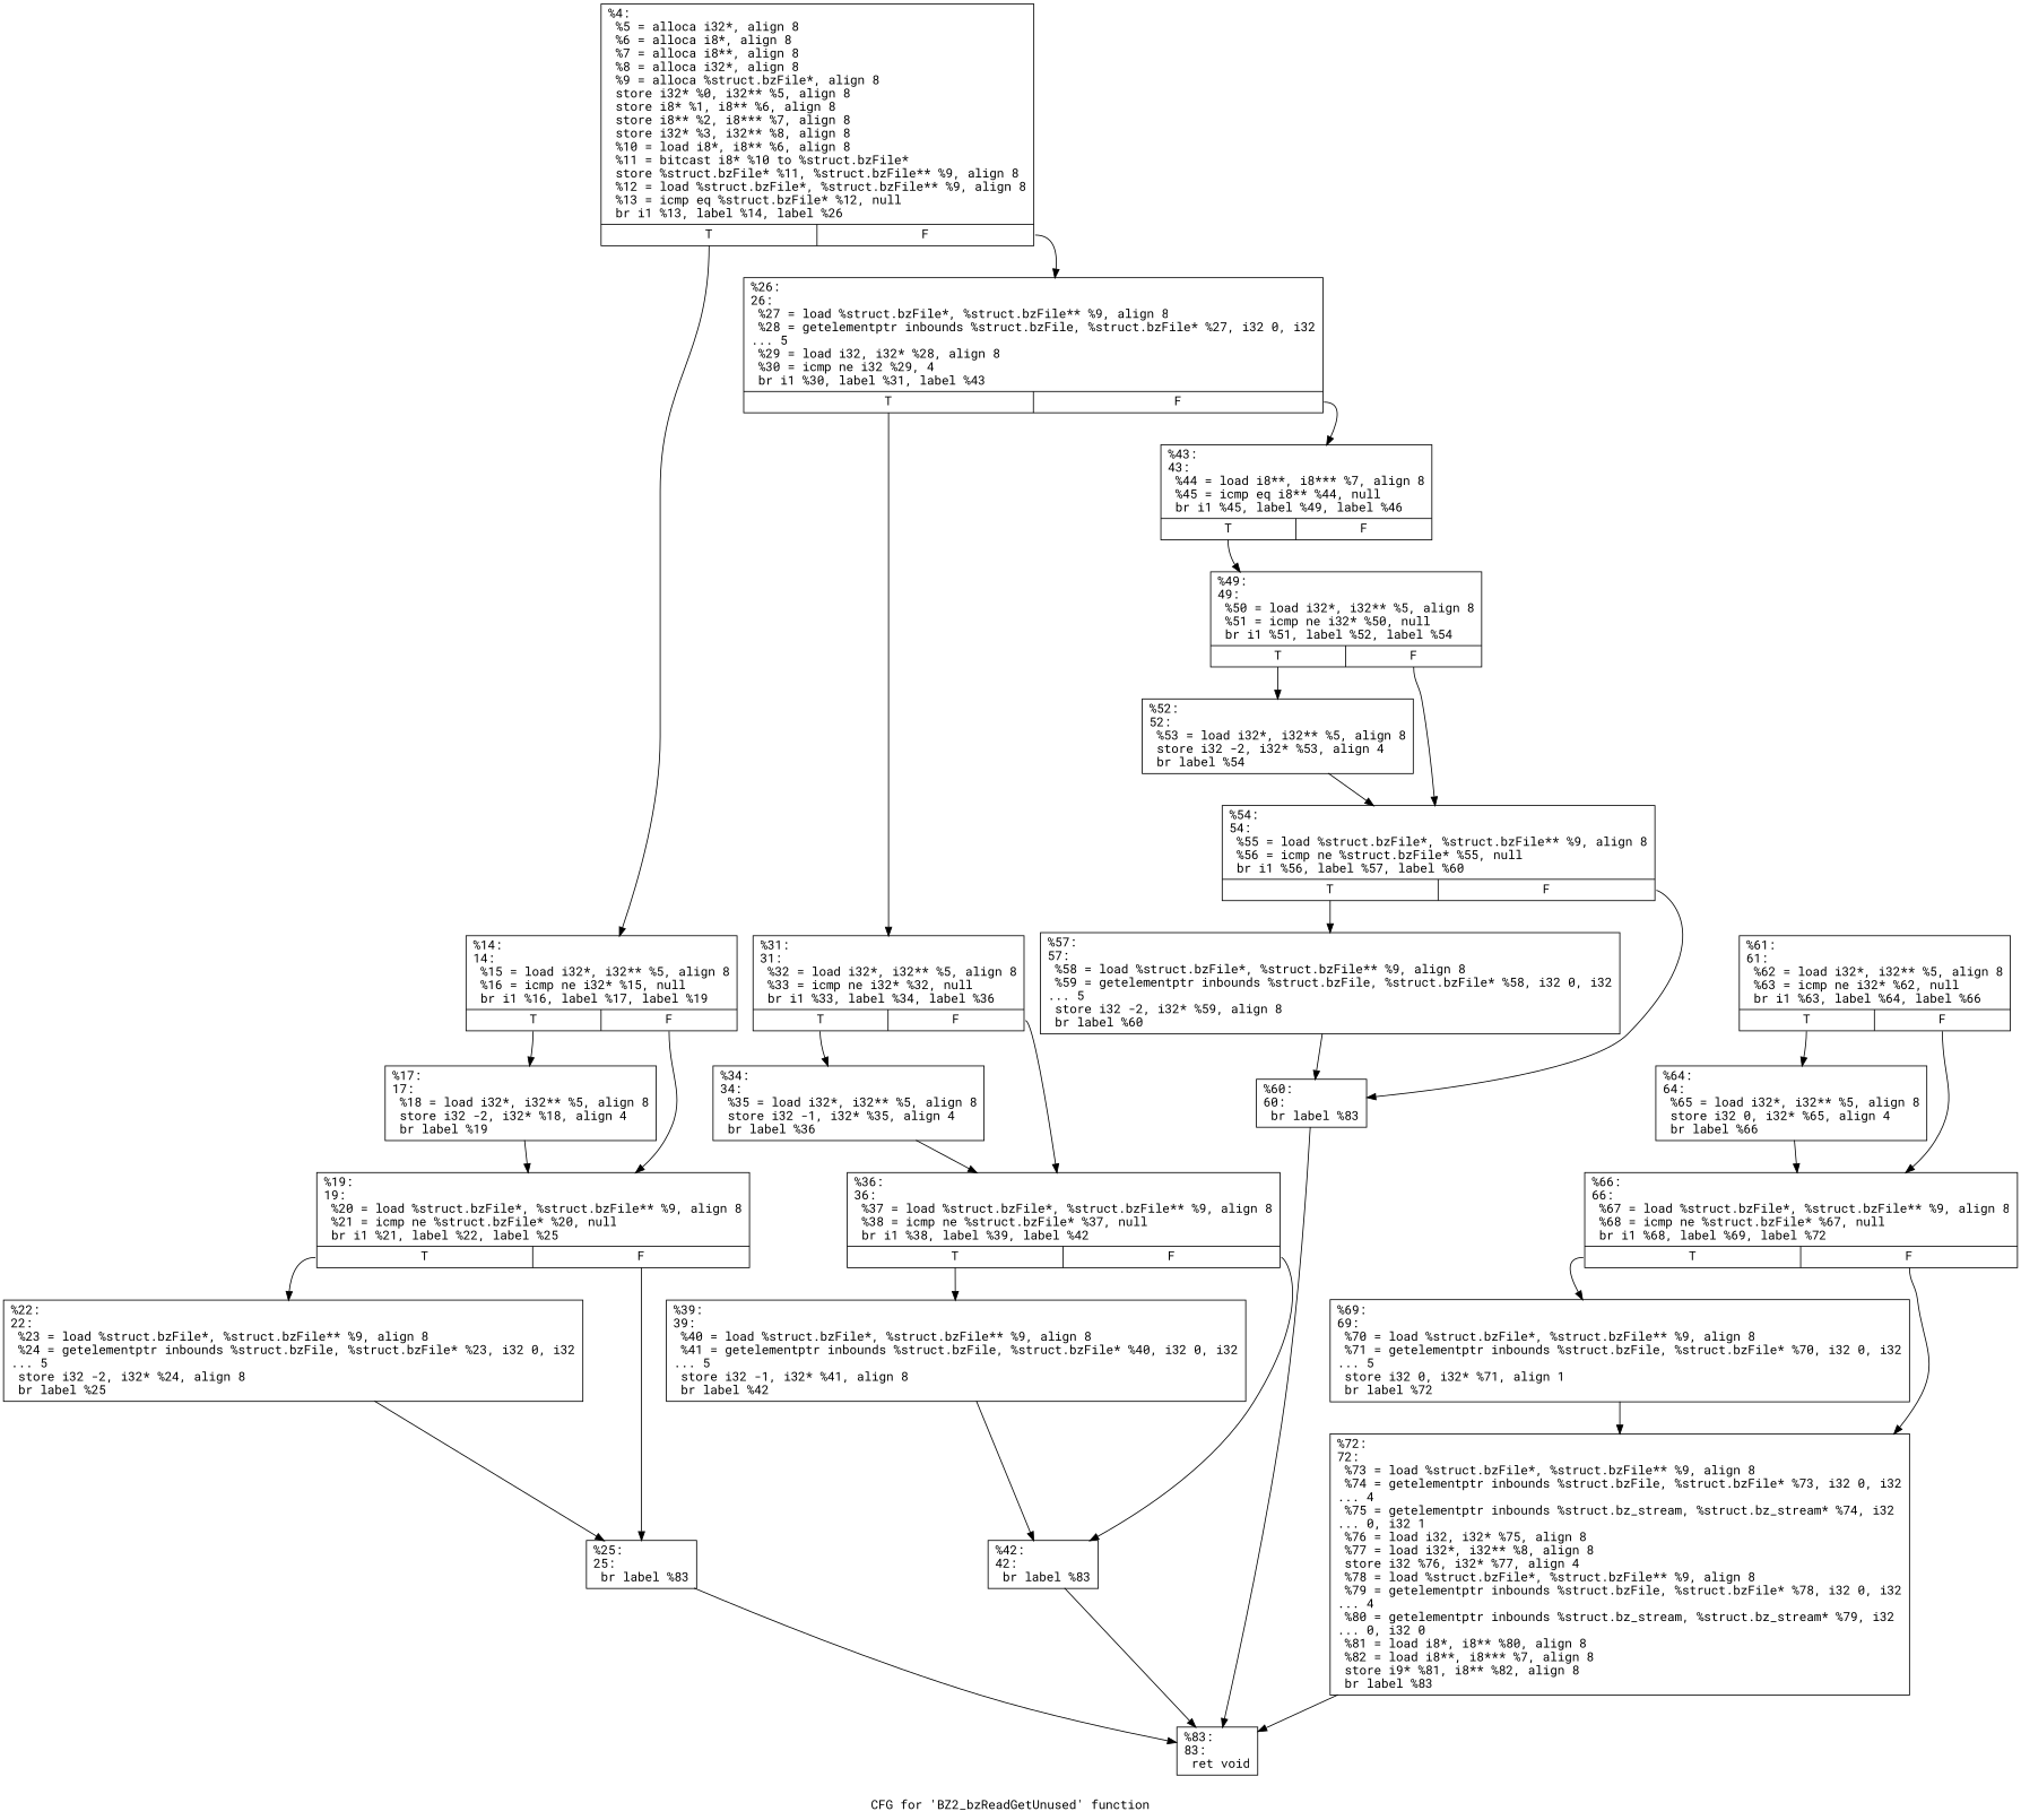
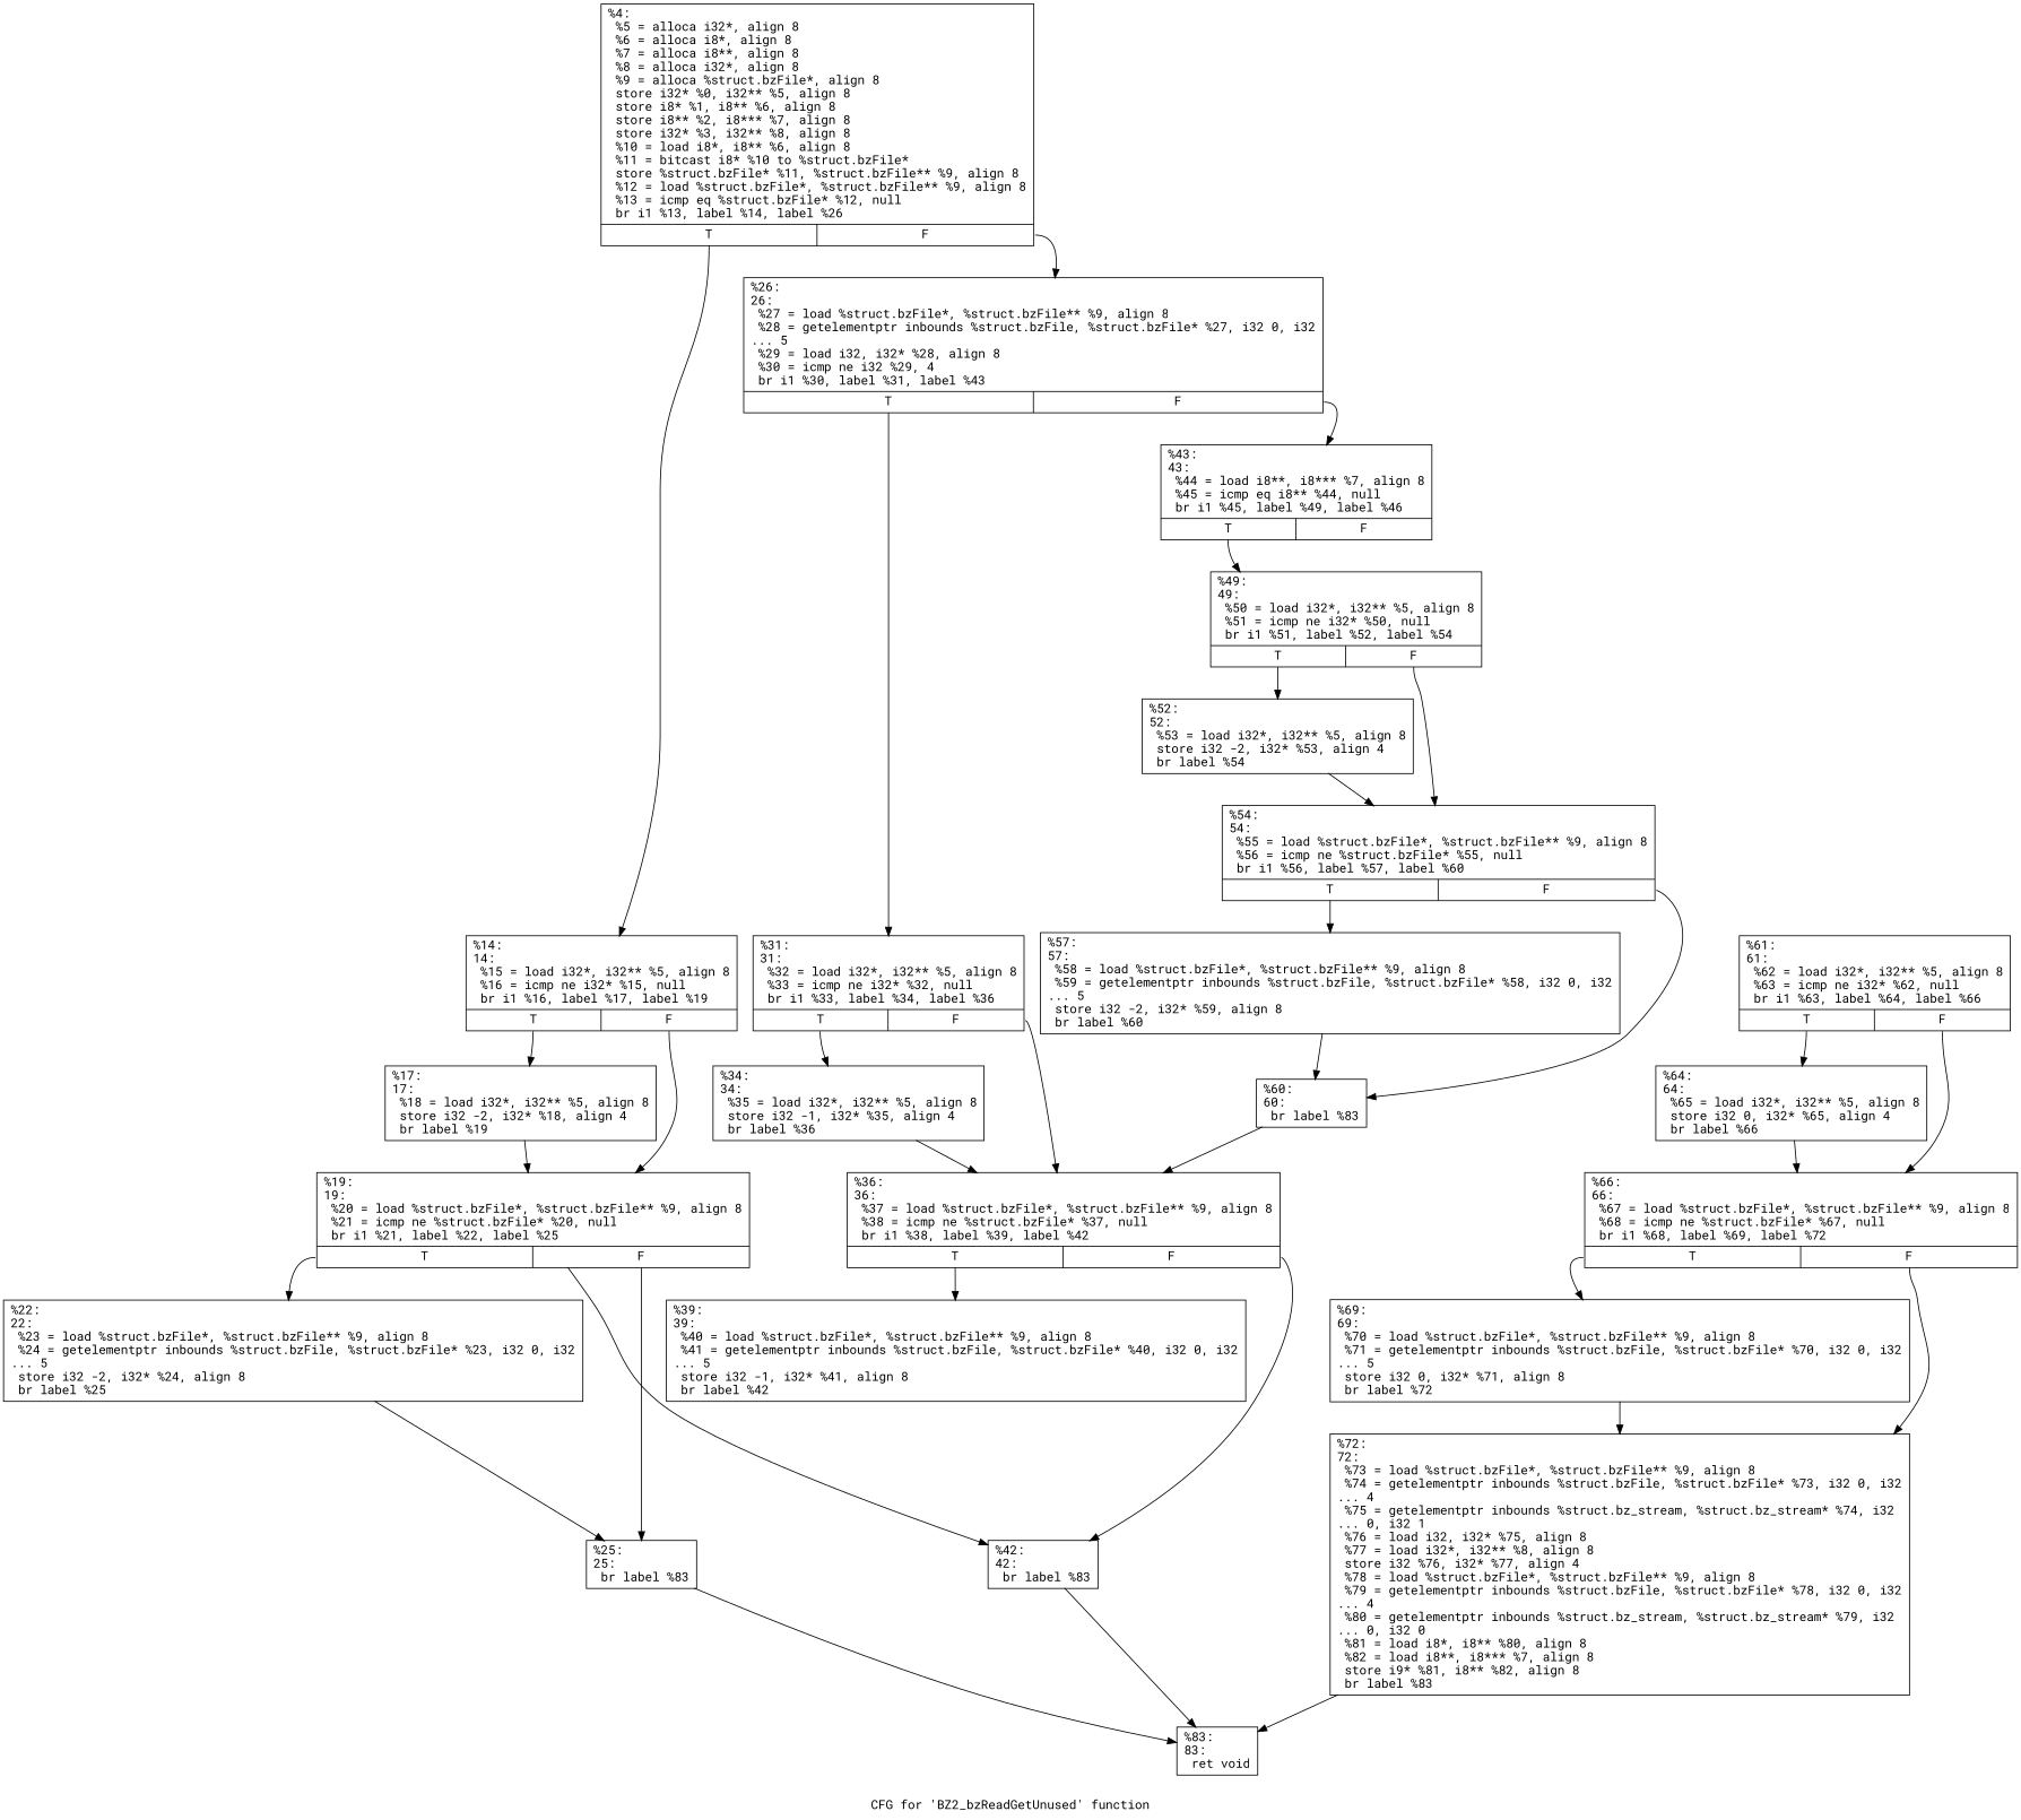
  digraph {
    fontname="Roboto Mono"
    label="CFG for 'BZ2_bzReadGetUnused' function"
    node [fontname="Roboto Mono" shape=record]
    edge [fontname="Roboto Mono"]
    n1 [label="{%4:\l  %5 = alloca i32*, align 8\l  %6 = alloca i8*, align 8\l  %7 = alloca i8**, align 8\l  %8 = alloca i32*, align 8\l  %9 = alloca %struct.bzFile*, align 8\l  store i32* %0, i32** %5, align 8\l  store i8* %1, i8** %6, align 8\l  store i8** %2, i8*** %7, align 8\l  store i32* %3, i32** %8, align 8\l  %10 = load i8*, i8** %6, align 8\l  %11 = bitcast i8* %10 to %struct.bzFile*\l  store %struct.bzFile* %11, %struct.bzFile** %9, align 8\l  %12 = load %struct.bzFile*, %struct.bzFile** %9, align 8\l  %13 = icmp eq %struct.bzFile* %12, null\l  br i1 %13, label %14, label %26\l|{<s0>T|<s1>F}}"]
    n2 [label="{%14:\l14:                                               \l  %15 = load i32*, i32** %5, align 8\l  %16 = icmp ne i32* %15, null\l  br i1 %16, label %17, label %19\l|{<s0>T|<s1>F}}"]
    n3 [label="{%26:\l26:                                               \l  %27 = load %struct.bzFile*, %struct.bzFile** %9, align 8\l  %28 = getelementptr inbounds %struct.bzFile, %struct.bzFile* %27, i32 0, i32\l... 5\l  %29 = load i32, i32* %28, align 8\l  %30 = icmp ne i32 %29, 4\l  br i1 %30, label %31, label %43\l|{<s0>T|<s1>F}}"]
    n4 [label="{%17:\l17:                                               \l  %18 = load i32*, i32** %5, align 8\l  store i32 -2, i32* %18, align 4\l  br label %19\l}"]
    n5 [label="{%19:\l19:                                               \l  %20 = load %struct.bzFile*, %struct.bzFile** %9, align 8\l  %21 = icmp ne %struct.bzFile* %20, null\l  br i1 %21, label %22, label %25\l|{<s0>T|<s1>F}}"]
    n6 [label="{%31:\l31:                                               \l  %32 = load i32*, i32** %5, align 8\l  %33 = icmp ne i32* %32, null\l  br i1 %33, label %34, label %36\l|{<s0>T|<s1>F}}"]
    n7 [label="{%43:\l43:                                               \l  %44 = load i8**, i8*** %7, align 8\l  %45 = icmp eq i8** %44, null\l  br i1 %45, label %49, label %46\l|{<s0>T|<s1>F}}"]
    n8 [label="{%22:\l22:                                               \l  %23 = load %struct.bzFile*, %struct.bzFile** %9, align 8\l  %24 = getelementptr inbounds %struct.bzFile, %struct.bzFile* %23, i32 0, i32\l... 5\l  store i32 -2, i32* %24, align 8\l  br label %25\l}"]
    n9 [label="{%25:\l25:                                               \l  br label %83\l}"]
    n10 [label="{%34:\l34:                                               \l  %35 = load i32*, i32** %5, align 8\l  store i32 -1, i32* %35, align 4\l  br label %36\l}"]
    n11 [label="{%36:\l36:                                               \l  %37 = load %struct.bzFile*, %struct.bzFile** %9, align 8\l  %38 = icmp ne %struct.bzFile* %37, null\l  br i1 %38, label %39, label %42\l|{<s0>T|<s1>F}}"]
    n12 [label="{%49:\l49:                                               \l  %50 = load i32*, i32** %5, align 8\l  %51 = icmp ne i32* %50, null\l  br i1 %51, label %52, label %54\l|{<s0>T|<s1>F}}"]
    n13 [label="{%83:\l83:                                               \l  ret void\l}"]
    n14 [label="{%39:\l39:                                               \l  %40 = load %struct.bzFile*, %struct.bzFile** %9, align 8\l  %41 = getelementptr inbounds %struct.bzFile, %struct.bzFile* %40, i32 0, i32\l... 5\l  store i32 -1, i32* %41, align 8\l  br label %42\l}"]
    n15 [label="{%42:\l42:                                               \l  br label %83\l}"]
    n16 [label="{%52:\l52:                                               \l  %53 = load i32*, i32** %5, align 8\l  store i32 -2, i32* %53, align 4\l  br label %54\l}"]
    n17 [label="{%54:\l54:                                               \l  %55 = load %struct.bzFile*, %struct.bzFile** %9, align 8\l  %56 = icmp ne %struct.bzFile* %55, null\l  br i1 %56, label %57, label %60\l|{<s0>T|<s1>F}}"]
    n18 [label="{%57:\l57:                                               \l  %58 = load %struct.bzFile*, %struct.bzFile** %9, align 8\l  %59 = getelementptr inbounds %struct.bzFile, %struct.bzFile* %58, i32 0, i32\l... 5\l  store i32 -2, i32* %59, align 8\l  br label %60\l}"]
    n19 [label="{%60:\l60:                                               \l  br label %83\l}"]
    n20 [label="{%61:\l61:                                               \l  %62 = load i32*, i32** %5, align 8\l  %63 = icmp ne i32* %62, null\l  br i1 %63, label %64, label %66\l|{<s0>T|<s1>F}}"]
    n21 [label="{%64:\l64:                                               \l  %65 = load i32*, i32** %5, align 8\l  store i32 0, i32* %65, align 4\l  br label %66\l}"]
    n22 [label="{%66:\l66:                                               \l  %67 = load %struct.bzFile*, %struct.bzFile** %9, align 8\l  %68 = icmp ne %struct.bzFile* %67, null\l  br i1 %68, label %69, label %72\l|{<s0>T|<s1>F}}"]
-   n23 [label="{%69:\l69:                                               \l  %70 = load %struct.bzFile*, %struct.bzFile** %9, align 8\l  %71 = getelementptr inbounds %struct.bzFile, %struct.bzFile* %70, i32 0, i32\l... 5\l  store i32 0, i32* %71, align 1\l  br label %72\l}"]
+   n23 [label="{%69:\l69:                                               \l  %70 = load %struct.bzFile*, %struct.bzFile** %9, align 8\l  %71 = getelementptr inbounds %struct.bzFile, %struct.bzFile* %70, i32 0, i32\l... 5\l  store i32 0, i32* %71, align 8\l  br label %72\l}"]
    n24 [label="{%72:\l72:                                               \l  %73 = load %struct.bzFile*, %struct.bzFile** %9, align 8\l  %74 = getelementptr inbounds %struct.bzFile, %struct.bzFile* %73, i32 0, i32\l... 4\l  %75 = getelementptr inbounds %struct.bz_stream, %struct.bz_stream* %74, i32\l... 0, i32 1\l  %76 = load i32, i32* %75, align 8\l  %77 = load i32*, i32** %8, align 8\l  store i32 %76, i32* %77, align 4\l  %78 = load %struct.bzFile*, %struct.bzFile** %9, align 8\l  %79 = getelementptr inbounds %struct.bzFile, %struct.bzFile* %78, i32 0, i32\l... 4\l  %80 = getelementptr inbounds %struct.bz_stream, %struct.bz_stream* %79, i32\l... 0, i32 0\l  %81 = load i8*, i8** %80, align 8\l  %82 = load i8**, i8*** %7, align 8\l  store i9* %81, i8** %82, align 8\l  br label %83\l}"]
    n1 -> n2 [tailport=s0]
    n1 -> n3 [tailport=s1]
    n2 -> n4 [tailport=s0]
    n2 -> n5 [tailport=s1]
    n3 -> n6 [tailport=s0]
    n3 -> n7 [tailport=s1]
    n4 -> n5
    n5 -> n8 [tailport=s0]
    n5 -> n9 [tailport=s1]
    n6 -> n10 [tailport=s0]
    n6 -> n11 [tailport=s1]
    n7 -> n12 [tailport=s0]
    n8 -> n9
    n9 -> n13
    n10 -> n11
    n11 -> n14 [tailport=s0]
    n11 -> n15 [tailport=s1]
    n12 -> n16 [tailport=s0]
    n12 -> n17 [tailport=s1]
-   n14 -> n15
+   n5 -> n15
    n15 -> n13
    n16 -> n17
    n17 -> n18 [tailport=s0]
    n17 -> n19 [tailport=s1]
    n18 -> n19
-   n19 -> n13
+   n19 -> n11
    n20 -> n21 [tailport=s0]
    n20 -> n22 [tailport=s1]
    n21 -> n22
    n22 -> n23 [tailport=s0]
    n22 -> n24 [tailport=s1]
    n23 -> n24
    n24 -> n13
  }
